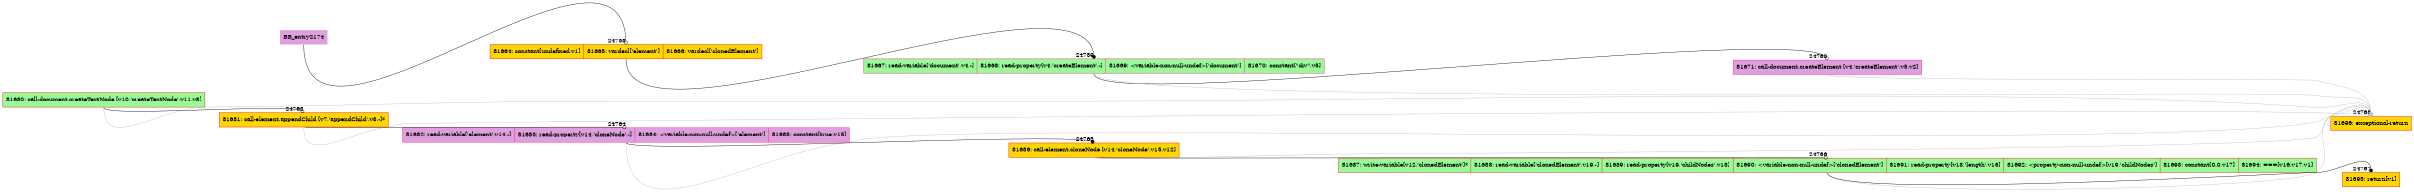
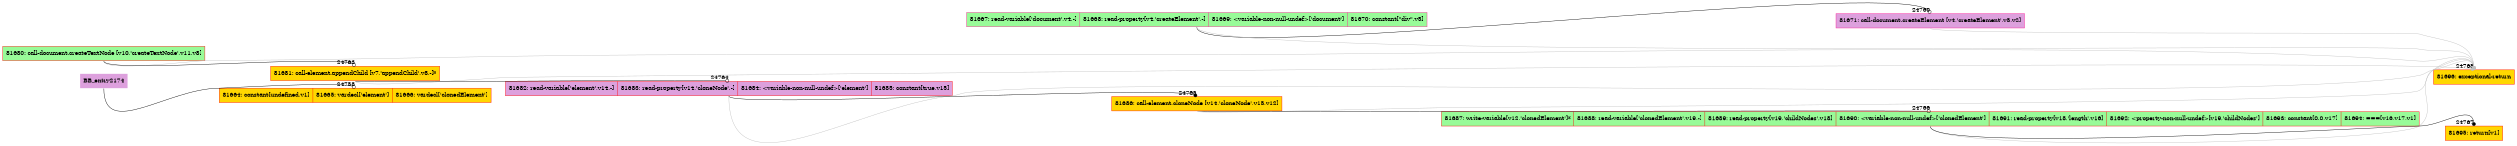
  digraph {
    rankdir=LR
    node [color=red fillcolor=gold shape=record style=filled]
    edge [arrowhead=dot headport=n tailport=s]
    BB_entry2174 [color=deeppink fillcolor=plum shape=none]
    n2 [label="{81664: constant[undefined,v1]|81665: vardecl['element']|81666: vardecl['clonedElement']}"]
    n3 [color=deeppink fillcolor=palegreen label="{81667: read-variable['document',v4,-]|81668: read-property[v4,'createElement',-]|81669: \<variable-non-null-undef\>['document']|81670: constant[\"div\",v5]}"]
    n4 [color=deeppink fillcolor=plum label="{81671: call-document.createElement [v4,'createElement',v5,v2]}"]
-   n5 [color=deeppink label="{81696: exceptional-return}"]
+   n5 [label="{81696: exceptional-return}"]
    n6 [fillcolor=palegreen label="{81680: call-document.createTextNode [v10,'createTextNode',v11,v8]}"]
    n7 [label="{81681: call-element.appendChild [v7,'appendChild',v8,-]*}"]
-   n8 [color=deeppink fillcolor=plum label="{81682: read-variable['element',v14,-]|81683: read-property[v14,'cloneNode',-]|81684: \<variable-non-null-undef\>['element']|81685: constant[true,v15]}"]
+   n8 [fillcolor=plum label="{81682: read-variable['element',v14,-]|81683: read-property[v14,'cloneNode',-]|81684: \<variable-non-null-undef\>['element']|81685: constant[true,v15]}"]
    n9 [label="{81686: call-element.cloneNode [v14,'cloneNode',v15,v12]}"]
    n10 [fillcolor=palegreen label="{81687: write-variable[v12,'clonedElement']*|81688: read-variable['clonedElement',v19,-]|81689: read-property[v19,'childNodes',v18]|81690: \<variable-non-null-undef\>['clonedElement']|81691: read-property[v18,'length',v16]|81692: \<property-non-null-undef\>[v19,'childNodes']|81693: constant[0.0,v17]|81694: ===[v16,v17,v1]}"]
    n11 [label="{81695: return[v1]}"]
    BB_entry2174 -> n2 [arrowhead=odot headlabel="    24758"]
-   n2 -> n3 [headlabel="      24759"]
    n3 -> n4 [arrowhead=odot headlabel="      24760"]
    n3 -> n5 [arrowhead=odot color=gray headlabel="      24768"]
    n4 -> n5 [color=gray]
    n6 -> n5 [arrowhead=odot color=gray]
    n6 -> n7 [arrowhead=odot headlabel="      24763"]
    n7 -> n5 [color=gray]
    n7 -> n8 [arrowhead=odot headlabel="      24764"]
    n8 -> n5 [color=gray]
    n8 -> n9 [headlabel="      24765"]
    n9 -> n5 [color=gray]
    n9 -> n10 [arrowhead=odot headlabel="      24766"]
    n10 -> n5 [color=gray]
    n10 -> n11 [headlabel="      24767"]
  }
